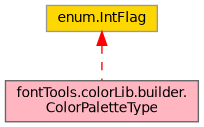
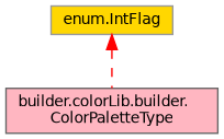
  digraph {
    rankdir=TB
    node [fontname=Helvetica fontsize=10 shape=box style=filled]
    n1 [color=grey60 fillcolor=gold height=0.2 label="enum.IntFlag" width=0.4]
-   n2 [color=grey40 fillcolor=lightpink height=0.2 label="fontTools.colorLib.builder.\lColorPaletteType" width=0.4]
+   n2 [color=grey40 fillcolor=lightpink height=0.2 label="builder.colorLib.builder.\lColorPaletteType" width=0.4]
    n1 -> n2 [color=red dir=back fontname=Helvetica fontsize=10 labelfontname=Helvetica labelfontsize=10 style=dashed]
  }
